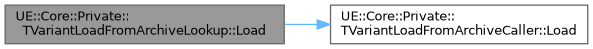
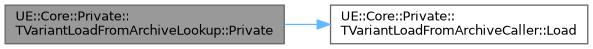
  digraph {
    rankdir=LR
    node [fontname=Helvetica fontsize=10 shape=box style=filled]
-   n1 [color=gray40 fillcolor=grey60 fontcolor=black height=0.2 label="UE::Core::Private::\lTVariantLoadFromArchiveLookup::Load" width=0.4]
+   n1 [color=gray40 fillcolor=grey60 fontcolor=black height=0.2 label="UE::Core::Private::\lTVariantLoadFromArchiveLookup::Private" width=0.4]
    n2 [color=grey40 fillcolor=white height=0.2 label="UE::Core::Private::\lTVariantLoadFromArchiveCaller::Load" width=0.4]
    n1 -> n2 [color=steelblue1 fontname=Helvetica fontsize=10 labelfontname=Helvetica labelfontsize=10 style=solid]
  }
